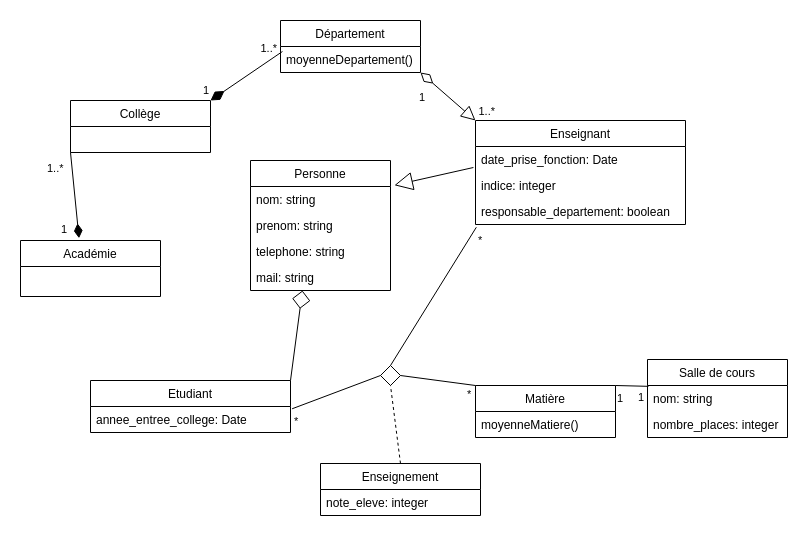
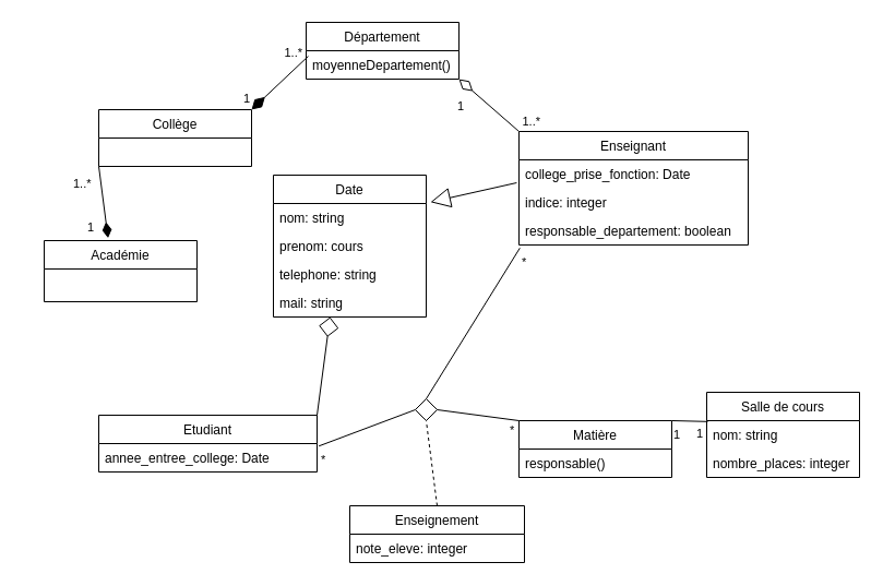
  <mxCell id="0" />
  <mxCell id="1" parent="0" />
- <mxCell id="2" value="Collège" style="swimlane;fontStyle=0;childLayout=stackLayout;horizontal=1;startSize=26;fillColor=none;horizontalStack=0;resizeParent=1;resizeParentMax=0;resizeLast=0;collapsible=1;marginBottom=0;" vertex="1" parent="1"><mxGeometry x="70" y="100" width="140" height="52" as="geometry" /></mxCell>
+ <mxCell id="2" value="Collège" style="swimlane;fontStyle=0;childLayout=stackLayout;horizontal=1;startSize=26;fillColor=none;horizontalStack=0;resizeParent=1;resizeParentMax=0;resizeLast=0;collapsible=1;marginBottom=0;" vertex="1" parent="1"><mxGeometry x="90" y="100" width="140" height="52" as="geometry" /></mxCell>
  <mxCell id="3" value="Département" style="swimlane;fontStyle=0;childLayout=stackLayout;horizontal=1;startSize=26;fillColor=none;horizontalStack=0;resizeParent=1;resizeParentMax=0;resizeLast=0;collapsible=1;marginBottom=0;" vertex="1" parent="1"><mxGeometry x="280" y="20" width="140" height="52" as="geometry" /></mxCell>
  <mxCell id="4" value="moyenneDepartement()" style="text;strokeColor=none;fillColor=none;align=left;verticalAlign=top;spacingLeft=4;spacingRight=4;overflow=hidden;rotatable=0;points=[[0,0.5],[1,0.5]];portConstraint=eastwest;" vertex="1" parent="3"><mxGeometry y="26" width="140" height="26" as="geometry" /></mxCell>
  <mxCell id="5" value="Enseignant" style="swimlane;fontStyle=0;childLayout=stackLayout;horizontal=1;startSize=26;fillColor=none;horizontalStack=0;resizeParent=1;resizeParentMax=0;resizeLast=0;collapsible=1;marginBottom=0;" vertex="1" parent="1"><mxGeometry x="475" y="120" width="210" height="104" as="geometry" /></mxCell>
- <mxCell id="6" value="date_prise_fonction: Date" style="text;strokeColor=none;fillColor=none;align=left;verticalAlign=top;spacingLeft=4;spacingRight=4;overflow=hidden;rotatable=0;points=[[0,0.5],[1,0.5]];portConstraint=eastwest;" vertex="1" parent="5"><mxGeometry y="26" width="210" height="26" as="geometry" /></mxCell>
+ <mxCell id="6" value="college_prise_fonction: Date" style="text;strokeColor=none;fillColor=none;align=left;verticalAlign=top;spacingLeft=4;spacingRight=4;overflow=hidden;rotatable=0;points=[[0,0.5],[1,0.5]];portConstraint=eastwest;" vertex="1" parent="5"><mxGeometry y="26" width="210" height="26" as="geometry" /></mxCell>
  <mxCell id="7" value="indice: integer" style="text;strokeColor=none;fillColor=none;align=left;verticalAlign=top;spacingLeft=4;spacingRight=4;overflow=hidden;rotatable=0;points=[[0,0.5],[1,0.5]];portConstraint=eastwest;" vertex="1" parent="5"><mxGeometry y="52" width="210" height="26" as="geometry" /></mxCell>
  <mxCell id="8" value="responsable_departement: boolean" style="text;strokeColor=none;fillColor=none;align=left;verticalAlign=top;spacingLeft=4;spacingRight=4;overflow=hidden;rotatable=0;points=[[0,0.5],[1,0.5]];portConstraint=eastwest;" vertex="1" parent="5"><mxGeometry y="78" width="210" height="26" as="geometry" /></mxCell>
  <mxCell id="9" value="Etudiant" style="swimlane;fontStyle=0;childLayout=stackLayout;horizontal=1;startSize=26;fillColor=none;horizontalStack=0;resizeParent=1;resizeParentMax=0;resizeLast=0;collapsible=1;marginBottom=0;" vertex="1" parent="1"><mxGeometry x="90" y="380" width="200" height="52" as="geometry" /></mxCell>
  <mxCell id="10" value="annee_entree_college: Date" style="text;strokeColor=none;fillColor=none;align=left;verticalAlign=top;spacingLeft=4;spacingRight=4;overflow=hidden;rotatable=0;points=[[0,0.5],[1,0.5]];portConstraint=eastwest;" vertex="1" parent="9"><mxGeometry y="26" width="200" height="26" as="geometry" /></mxCell>
  <mxCell id="11" value="Matière" style="swimlane;fontStyle=0;childLayout=stackLayout;horizontal=1;startSize=26;fillColor=none;horizontalStack=0;resizeParent=1;resizeParentMax=0;resizeLast=0;collapsible=1;marginBottom=0;" vertex="1" parent="1"><mxGeometry x="475" y="385" width="140" height="52" as="geometry" /></mxCell>
- <mxCell id="12" value="moyenneMatiere()" style="text;strokeColor=none;fillColor=none;align=left;verticalAlign=top;spacingLeft=4;spacingRight=4;overflow=hidden;rotatable=0;points=[[0,0.5],[1,0.5]];portConstraint=eastwest;" vertex="1" parent="11"><mxGeometry y="26" width="140" height="26" as="geometry" /></mxCell>
+ <mxCell id="12" value="responsable()" style="text;strokeColor=none;fillColor=none;align=left;verticalAlign=top;spacingLeft=4;spacingRight=4;overflow=hidden;rotatable=0;points=[[0,0.5],[1,0.5]];portConstraint=eastwest;" vertex="1" parent="11"><mxGeometry y="26" width="140" height="26" as="geometry" /></mxCell>
  <mxCell id="13" value="Salle de cours" style="swimlane;fontStyle=0;childLayout=stackLayout;horizontal=1;startSize=26;fillColor=none;horizontalStack=0;resizeParent=1;resizeParentMax=0;resizeLast=0;collapsible=1;marginBottom=0;" vertex="1" parent="1"><mxGeometry x="647" y="359" width="140" height="78" as="geometry" /></mxCell>
  <mxCell id="14" value="nom: string" style="text;strokeColor=none;fillColor=none;align=left;verticalAlign=top;spacingLeft=4;spacingRight=4;overflow=hidden;rotatable=0;points=[[0,0.5],[1,0.5]];portConstraint=eastwest;" vertex="1" parent="13"><mxGeometry y="26" width="140" height="26" as="geometry" /></mxCell>
  <mxCell id="15" value="nombre_places: integer" style="text;strokeColor=none;fillColor=none;align=left;verticalAlign=top;spacingLeft=4;spacingRight=4;overflow=hidden;rotatable=0;points=[[0,0.5],[1,0.5]];portConstraint=eastwest;" vertex="1" parent="13"><mxGeometry y="52" width="140" height="26" as="geometry" /></mxCell>
- <mxCell id="16" value="Personne" style="swimlane;fontStyle=0;childLayout=stackLayout;horizontal=1;startSize=26;fillColor=none;horizontalStack=0;resizeParent=1;resizeParentMax=0;resizeLast=0;collapsible=1;marginBottom=0;" vertex="1" parent="1"><mxGeometry x="250" y="160" width="140" height="130" as="geometry" /></mxCell>
+ <mxCell id="16" value="Date" style="swimlane;fontStyle=0;childLayout=stackLayout;horizontal=1;startSize=26;fillColor=none;horizontalStack=0;resizeParent=1;resizeParentMax=0;resizeLast=0;collapsible=1;marginBottom=0;" vertex="1" parent="1"><mxGeometry x="250" y="160" width="140" height="130" as="geometry" /></mxCell>
  <mxCell id="17" value="nom: string" style="text;strokeColor=none;fillColor=none;align=left;verticalAlign=top;spacingLeft=4;spacingRight=4;overflow=hidden;rotatable=0;points=[[0,0.5],[1,0.5]];portConstraint=eastwest;" vertex="1" parent="16"><mxGeometry y="26" width="140" height="26" as="geometry" /></mxCell>
- <mxCell id="18" value="prenom: string" style="text;strokeColor=none;fillColor=none;align=left;verticalAlign=top;spacingLeft=4;spacingRight=4;overflow=hidden;rotatable=0;points=[[0,0.5],[1,0.5]];portConstraint=eastwest;" vertex="1" parent="16"><mxGeometry y="52" width="140" height="26" as="geometry" /></mxCell>
+ <mxCell id="18" value="prenom: cours" style="text;strokeColor=none;fillColor=none;align=left;verticalAlign=top;spacingLeft=4;spacingRight=4;overflow=hidden;rotatable=0;points=[[0,0.5],[1,0.5]];portConstraint=eastwest;" vertex="1" parent="16"><mxGeometry y="52" width="140" height="26" as="geometry" /></mxCell>
  <mxCell id="19" value="telephone: string" style="text;strokeColor=none;fillColor=none;align=left;verticalAlign=top;spacingLeft=4;spacingRight=4;overflow=hidden;rotatable=0;points=[[0,0.5],[1,0.5]];portConstraint=eastwest;" vertex="1" parent="16"><mxGeometry y="78" width="140" height="26" as="geometry" /></mxCell>
  <mxCell id="20" value="mail: string" style="text;strokeColor=none;fillColor=none;align=left;verticalAlign=top;spacingLeft=4;spacingRight=4;overflow=hidden;rotatable=0;points=[[0,0.5],[1,0.5]];portConstraint=eastwest;" vertex="1" parent="16"><mxGeometry y="104" width="140" height="26" as="geometry" /></mxCell>
  <mxCell id="21" value="" style="endArrow=diamond;endSize=16;endFill=0;html=1;rounded=0;entryX=0.371;entryY=1;entryDx=0;entryDy=0;entryPerimeter=0;exitX=1;exitY=0;exitDx=0;exitDy=0;" edge="1" parent="1" source="9" target="20"><mxGeometry width="160" relative="1" as="geometry"><mxPoint x="290" y="330" as="sourcePoint" /><mxPoint x="450" y="330" as="targetPoint" /></mxGeometry></mxCell>
  <mxCell id="22" value="" style="endArrow=block;endSize=16;endFill=0;html=1;rounded=0;entryX=1.028;entryY=-0.048;entryDx=0;entryDy=0;entryPerimeter=0;exitX=-0.01;exitY=0.808;exitDx=0;exitDy=0;exitPerimeter=0;" edge="1" parent="1" source="6" target="17"><mxGeometry width="160" relative="1" as="geometry"><mxPoint x="400" y="346" as="sourcePoint" /><mxPoint x="408.94" y="300" as="targetPoint" /></mxGeometry></mxCell>
  <mxCell id="23" value="" style="endArrow=none;html=1;endSize=12;startArrow=diamondThin;startSize=14;startFill=1;rounded=0;exitX=1;exitY=0;exitDx=0;exitDy=0;entryX=0.014;entryY=0.192;entryDx=0;entryDy=0;entryPerimeter=0;endFill=0;" edge="1" parent="1" source="2"><mxGeometry relative="1" as="geometry"><mxPoint x="270" y="190" as="sourcePoint" /><mxPoint x="281.96" y="50.992" as="targetPoint" /></mxGeometry></mxCell>
  <mxCell id="24" value="1" style="edgeLabel;resizable=0;html=1;align=left;verticalAlign=top;" connectable="0" vertex="1" parent="23"><mxGeometry x="-1" relative="1" as="geometry"><mxPoint x="-9" y="-23" as="offset" /></mxGeometry></mxCell>
  <mxCell id="25" value="1..*" style="edgeLabel;resizable=0;html=1;align=right;verticalAlign=top;" connectable="0" vertex="1" parent="23"><mxGeometry x="1" relative="1" as="geometry"><mxPoint x="-5" y="-16" as="offset" /></mxGeometry></mxCell>
- <mxCell id="26" value="Académie" style="swimlane;fontStyle=0;childLayout=stackLayout;horizontal=1;startSize=26;fillColor=none;horizontalStack=0;resizeParent=1;resizeParentMax=0;resizeLast=0;collapsible=1;marginBottom=0;" vertex="1" parent="1"><mxGeometry x="20" y="240" width="140" height="56" as="geometry" /></mxCell>
+ <mxCell id="26" value="Académie" style="swimlane;fontStyle=0;childLayout=stackLayout;horizontal=1;startSize=26;fillColor=none;horizontalStack=0;resizeParent=1;resizeParentMax=0;resizeLast=0;collapsible=1;marginBottom=0;" vertex="1" parent="1"><mxGeometry x="40" y="220" width="140" height="56" as="geometry" /></mxCell>
  <mxCell id="27" value="" style="endArrow=diamondThin;html=1;endSize=12;startArrow=none;startSize=14;startFill=0;rounded=0;entryX=0.418;entryY=-0.041;entryDx=0;entryDy=0;endFill=1;exitX=0;exitY=1;exitDx=0;exitDy=0;entryPerimeter=0;" edge="1" parent="1" source="2" target="26"><mxGeometry relative="1" as="geometry"><mxPoint x="200" y="150" as="sourcePoint" /><mxPoint x="360" y="150" as="targetPoint" /></mxGeometry></mxCell>
  <mxCell id="28" value="1..*" style="edgeLabel;resizable=0;html=1;align=left;verticalAlign=top;" connectable="0" vertex="1" parent="27"><mxGeometry x="-1" relative="1" as="geometry"><mxPoint x="-25" y="3" as="offset" /></mxGeometry></mxCell>
  <mxCell id="29" value="1" style="edgeLabel;resizable=0;html=1;align=right;verticalAlign=top;" connectable="0" vertex="1" parent="27"><mxGeometry x="1" relative="1" as="geometry"><mxPoint x="-12" y="-22" as="offset" /></mxGeometry></mxCell>
- <mxCell id="30" value="" style="endArrow=block;html=1;endSize=12;startArrow=diamondThin;startSize=14;startFill=0;rounded=0;exitX=1;exitY=1;exitDx=0;exitDy=0;entryX=0;entryY=0;entryDx=0;entryDy=0;endFill=0;" edge="1" parent="1" source="3" target="5"><mxGeometry relative="1" as="geometry"><mxPoint x="500" y="320" as="sourcePoint" /><mxPoint x="660" y="320" as="targetPoint" /></mxGeometry></mxCell>
+ <mxCell id="30" value="" style="endArrow=none;html=1;endSize=12;startArrow=diamondThin;startSize=14;startFill=0;rounded=0;exitX=1;exitY=1;exitDx=0;exitDy=0;entryX=0;entryY=0;entryDx=0;entryDy=0;endFill=0;" edge="1" parent="1" source="3" target="5"><mxGeometry relative="1" as="geometry"><mxPoint x="500" y="320" as="sourcePoint" /><mxPoint x="660" y="320" as="targetPoint" /></mxGeometry></mxCell>
  <mxCell id="31" value="1" style="edgeLabel;resizable=0;html=1;align=left;verticalAlign=top;" connectable="0" vertex="1" parent="30"><mxGeometry x="-1" relative="1" as="geometry"><mxPoint x="-3" y="12" as="offset" /></mxGeometry></mxCell>
  <mxCell id="32" value="1..*" style="edgeLabel;resizable=0;html=1;align=right;verticalAlign=top;" connectable="0" vertex="1" parent="30"><mxGeometry x="1" relative="1" as="geometry"><mxPoint x="20" y="-22" as="offset" /></mxGeometry></mxCell>
  <mxCell id="33" value="" style="rhombus;aspect=fixed;" vertex="1" parent="1"><mxGeometry x="380" y="365" width="20" height="20" as="geometry" /></mxCell>
  <mxCell id="34" value="Enseignement" style="swimlane;fontStyle=0;align=center;verticalAlign=top;childLayout=stackLayout;horizontal=1;startSize=26;horizontalStack=0;resizeParent=1;resizeParentMax=0;resizeLast=0;collapsible=1;marginBottom=0;" vertex="1" parent="1"><mxGeometry x="320" y="463" width="160" height="52" as="geometry" /></mxCell>
  <mxCell id="35" value="note_eleve: integer" style="text;strokeColor=none;fillColor=none;align=left;verticalAlign=top;spacingLeft=4;spacingRight=4;overflow=hidden;rotatable=0;points=[[0,0.5],[1,0.5]];portConstraint=eastwest;" vertex="1" parent="34"><mxGeometry y="26" width="160" height="26" as="geometry" /></mxCell>
  <mxCell id="36" value="" style="endArrow=none;html=1;endSize=12;startArrow=none;startSize=14;startFill=0;rounded=0;strokeWidth=1;exitX=0.5;exitY=0;exitDx=0;exitDy=0;endFill=0;dashed=1;entryX=0.5;entryY=1;entryDx=0;entryDy=0;" edge="1" parent="1" source="34" target="33"><mxGeometry relative="1" as="geometry"><mxPoint x="200" y="460" as="sourcePoint" /><mxPoint x="350" y="410" as="targetPoint" /></mxGeometry></mxCell>
  <mxCell id="37" value="" style="endArrow=none;html=1;endSize=12;startArrow=none;startSize=14;startFill=0;rounded=0;strokeWidth=1;exitX=1;exitY=0;exitDx=0;exitDy=0;endFill=0;entryX=0.007;entryY=0.032;entryDx=0;entryDy=0;entryPerimeter=0;" edge="1" parent="1" source="11" target="14"><mxGeometry relative="1" as="geometry"><mxPoint x="480" y="550" as="sourcePoint" /><mxPoint x="647" y="448" as="targetPoint" /></mxGeometry></mxCell>
  <mxCell id="38" value="1" style="edgeLabel;resizable=0;html=1;align=left;verticalAlign=top;" connectable="0" vertex="1" parent="37"><mxGeometry x="-1" relative="1" as="geometry" /></mxCell>
  <mxCell id="39" value="1" style="edgeLabel;resizable=0;html=1;align=right;verticalAlign=top;" connectable="0" vertex="1" parent="37"><mxGeometry x="1" relative="1" as="geometry"><mxPoint x="-4" y="-2" as="offset" /></mxGeometry></mxCell>
  <mxCell id="40" value="" style="endArrow=none;html=1;endSize=12;startArrow=none;startSize=14;startFill=0;rounded=0;strokeWidth=1;exitX=1.008;exitY=0.088;exitDx=0;exitDy=0;exitPerimeter=0;entryX=0;entryY=0.5;entryDx=0;entryDy=0;endFill=0;" edge="1" parent="1" source="10" target="33"><mxGeometry relative="1" as="geometry"><mxPoint x="350" y="440" as="sourcePoint" /><mxPoint x="510" y="440" as="targetPoint" /></mxGeometry></mxCell>
  <mxCell id="41" value="*" style="edgeLabel;resizable=0;html=1;align=left;verticalAlign=top;" connectable="0" vertex="1" parent="40"><mxGeometry x="-1" relative="1" as="geometry" /></mxCell>
  <mxCell id="42" value="" style="endArrow=none;html=1;endSize=12;startArrow=none;startSize=14;startFill=0;rounded=0;strokeWidth=1;exitX=0.004;exitY=1.106;exitDx=0;exitDy=0;exitPerimeter=0;entryX=0.5;entryY=0;entryDx=0;entryDy=0;endFill=0;" edge="1" parent="1" source="8" target="33"><mxGeometry relative="1" as="geometry"><mxPoint x="410" y="360" as="sourcePoint" /><mxPoint x="570" y="360" as="targetPoint" /></mxGeometry></mxCell>
  <mxCell id="43" value="*" style="edgeLabel;resizable=0;html=1;align=left;verticalAlign=top;" connectable="0" vertex="1" parent="42"><mxGeometry x="-1" relative="1" as="geometry" /></mxCell>
  <mxCell id="44" value="" style="endArrow=none;html=1;endSize=12;startArrow=none;startSize=14;startFill=0;rounded=0;strokeWidth=1;exitX=0;exitY=0;exitDx=0;exitDy=0;entryX=1;entryY=0.5;entryDx=0;entryDy=0;endFill=0;" edge="1" parent="1" source="11" target="33"><mxGeometry relative="1" as="geometry"><mxPoint x="469" y="460" as="sourcePoint" /><mxPoint x="409" y="416" as="targetPoint" /></mxGeometry></mxCell>
  <mxCell id="45" value="*" style="edgeLabel;resizable=0;html=1;align=left;verticalAlign=top;" connectable="0" vertex="1" parent="44"><mxGeometry x="-1" relative="1" as="geometry"><mxPoint x="-10" y="-4" as="offset" /></mxGeometry></mxCell>
